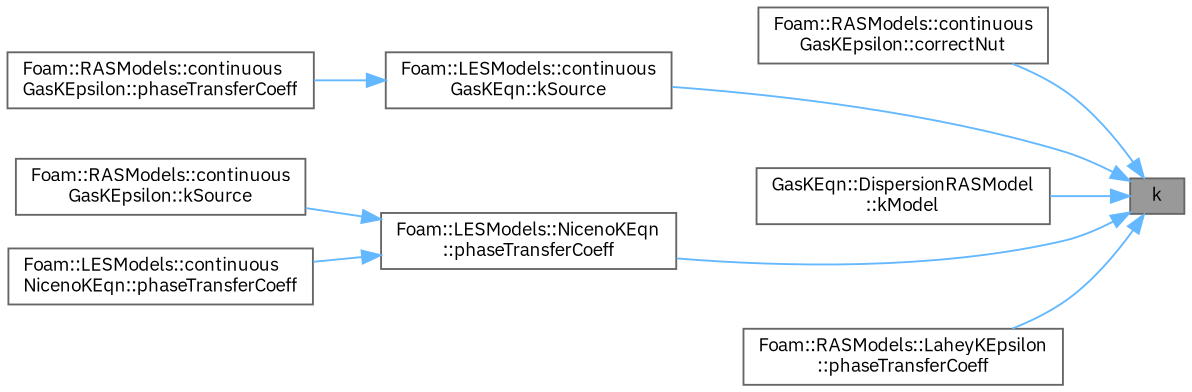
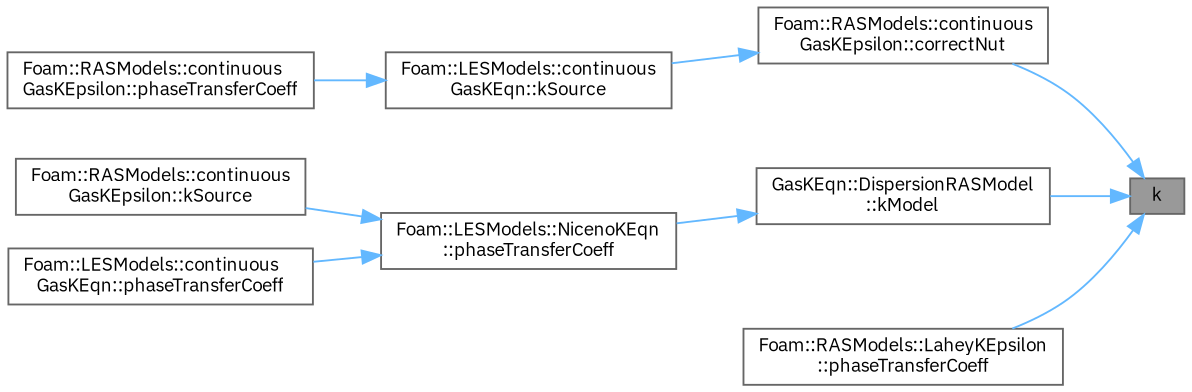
  digraph {
    fontname="IBM Plex Sans"
    rankdir=RL
    node [color=grey40 fillcolor=white fontname="IBM Plex Sans" fontsize=10 shape=box style=filled]
    edge [color=steelblue1 dir=back fontname="IBM Plex Sans" fontsize=10 labelfontname=Helvetica labelfontsize=10 style=solid]
    n1 [color=gray40 fillcolor=grey60 fontcolor=black height=0.2 label=k width=0.4]
    n2 [height=0.2 label="Foam::RASModels::continuous\lGasKEpsilon::correctNut" width=0.4]
    n3 [height=0.2 label="GasKEqn::DispersionRASModel\l::kModel" width=0.4]
    n4 [height=0.2 label="Foam::LESModels::continuous\lGasKEqn::kSource" width=0.4]
    n5 [height=0.2 label="Foam::LESModels::NicenoKEqn\l::phaseTransferCoeff" width=0.4]
    n6 [height=0.2 label="Foam::RASModels::LaheyKEpsilon\l::phaseTransferCoeff" width=0.4]
    n7 [height=0.2 label="Foam::RASModels::continuous\lGasKEpsilon::phaseTransferCoeff" width=0.4]
    n8 [height=0.2 label="Foam::RASModels::continuous\lGasKEpsilon::kSource" width=0.4]
-   n9 [height=0.2 label="Foam::LESModels::continuous\lNicenoKEqn::phaseTransferCoeff" width=0.4]
+   n9 [height=0.2 label="Foam::LESModels::continuous\lGasKEqn::phaseTransferCoeff" width=0.4]
    n1 -> n2
    n1 -> n3
-   n1 -> n4
-   n1 -> n5
+   n2 -> n4
+   n3 -> n5
    n1 -> n6
    n4 -> n7
    n5 -> n8
    n5 -> n9
  }
